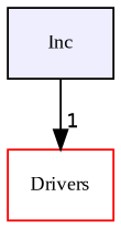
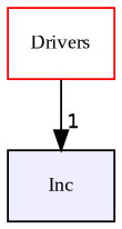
  digraph {
    compound=true
    fontname="Liberation Serif"
    node [fontname="Liberation Serif" fontsize=10 shape=box style=filled]
    n1 [fillcolor="#eeeeff" label=Inc pencolor=black]
    n2 [color=red fillcolor=white label=Drivers]
-   n1 -> n2 [headlabel=1 labeldistance=1.5 labelfontname=Helvetica labelfontsize=10 fontname="Liberation Serif"]
+   n2 -> n1 [headlabel=1 labeldistance=1.5 labelfontname=Helvetica labelfontsize=10 fontname="Liberation Serif"]
  }
